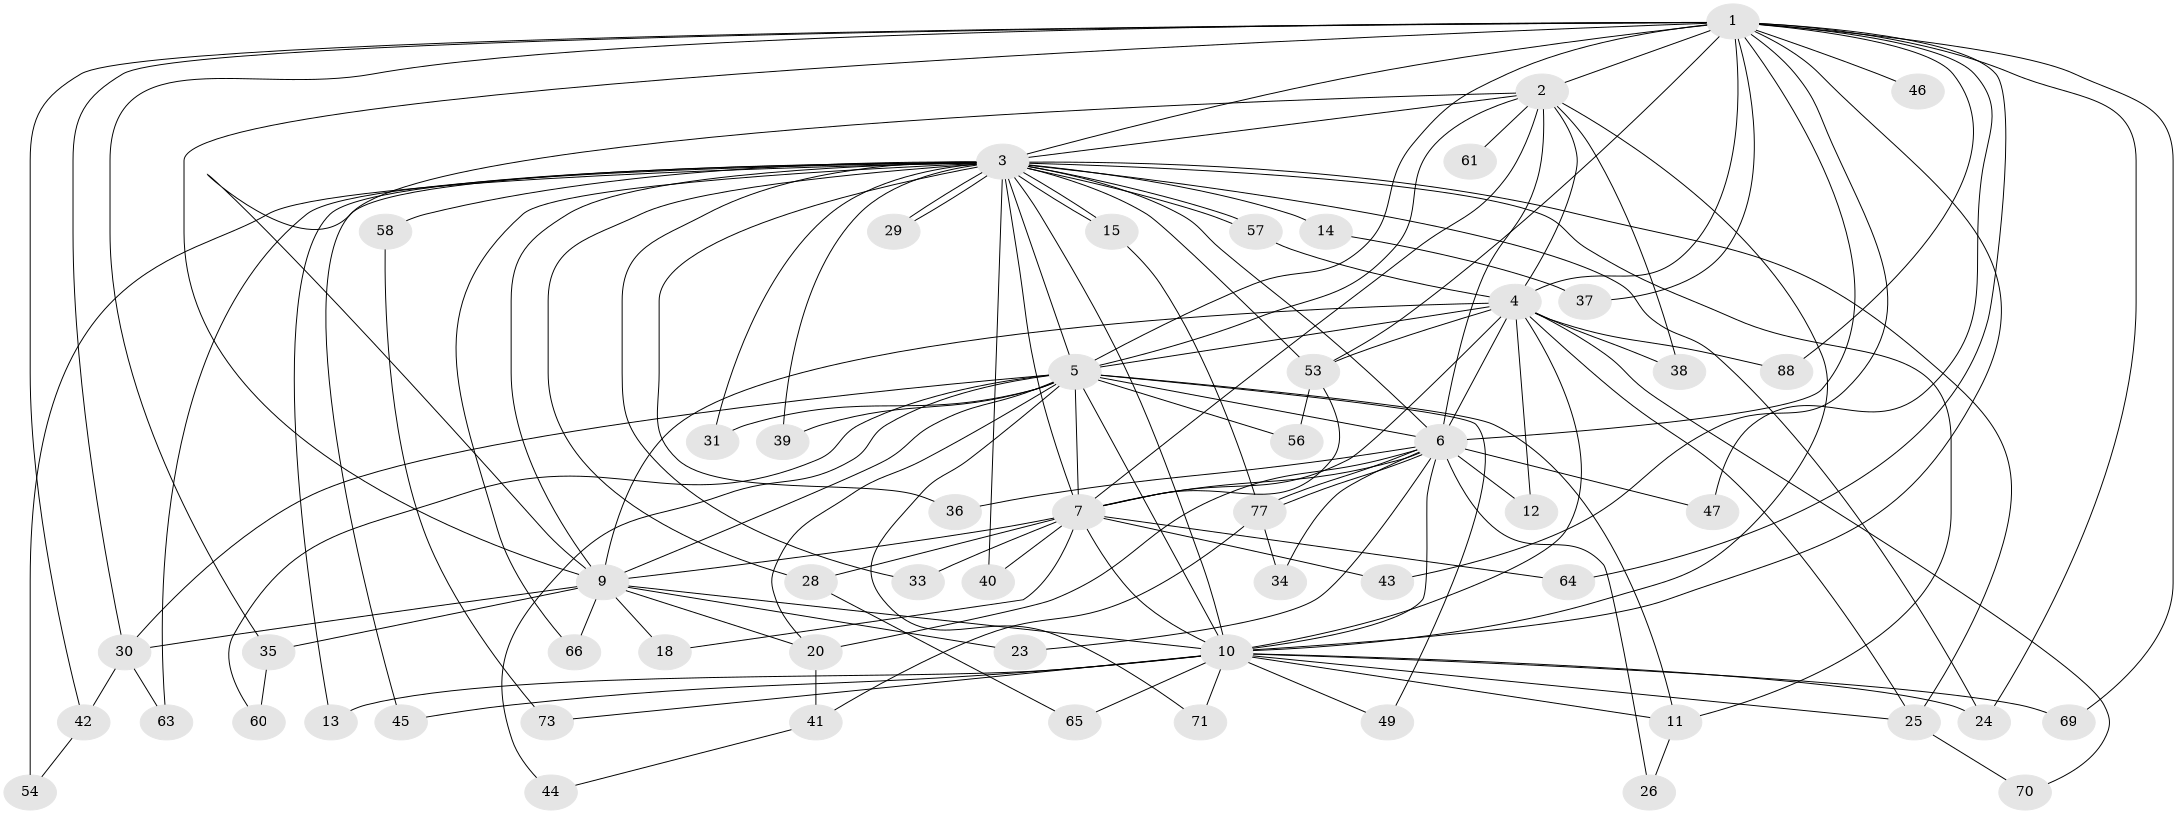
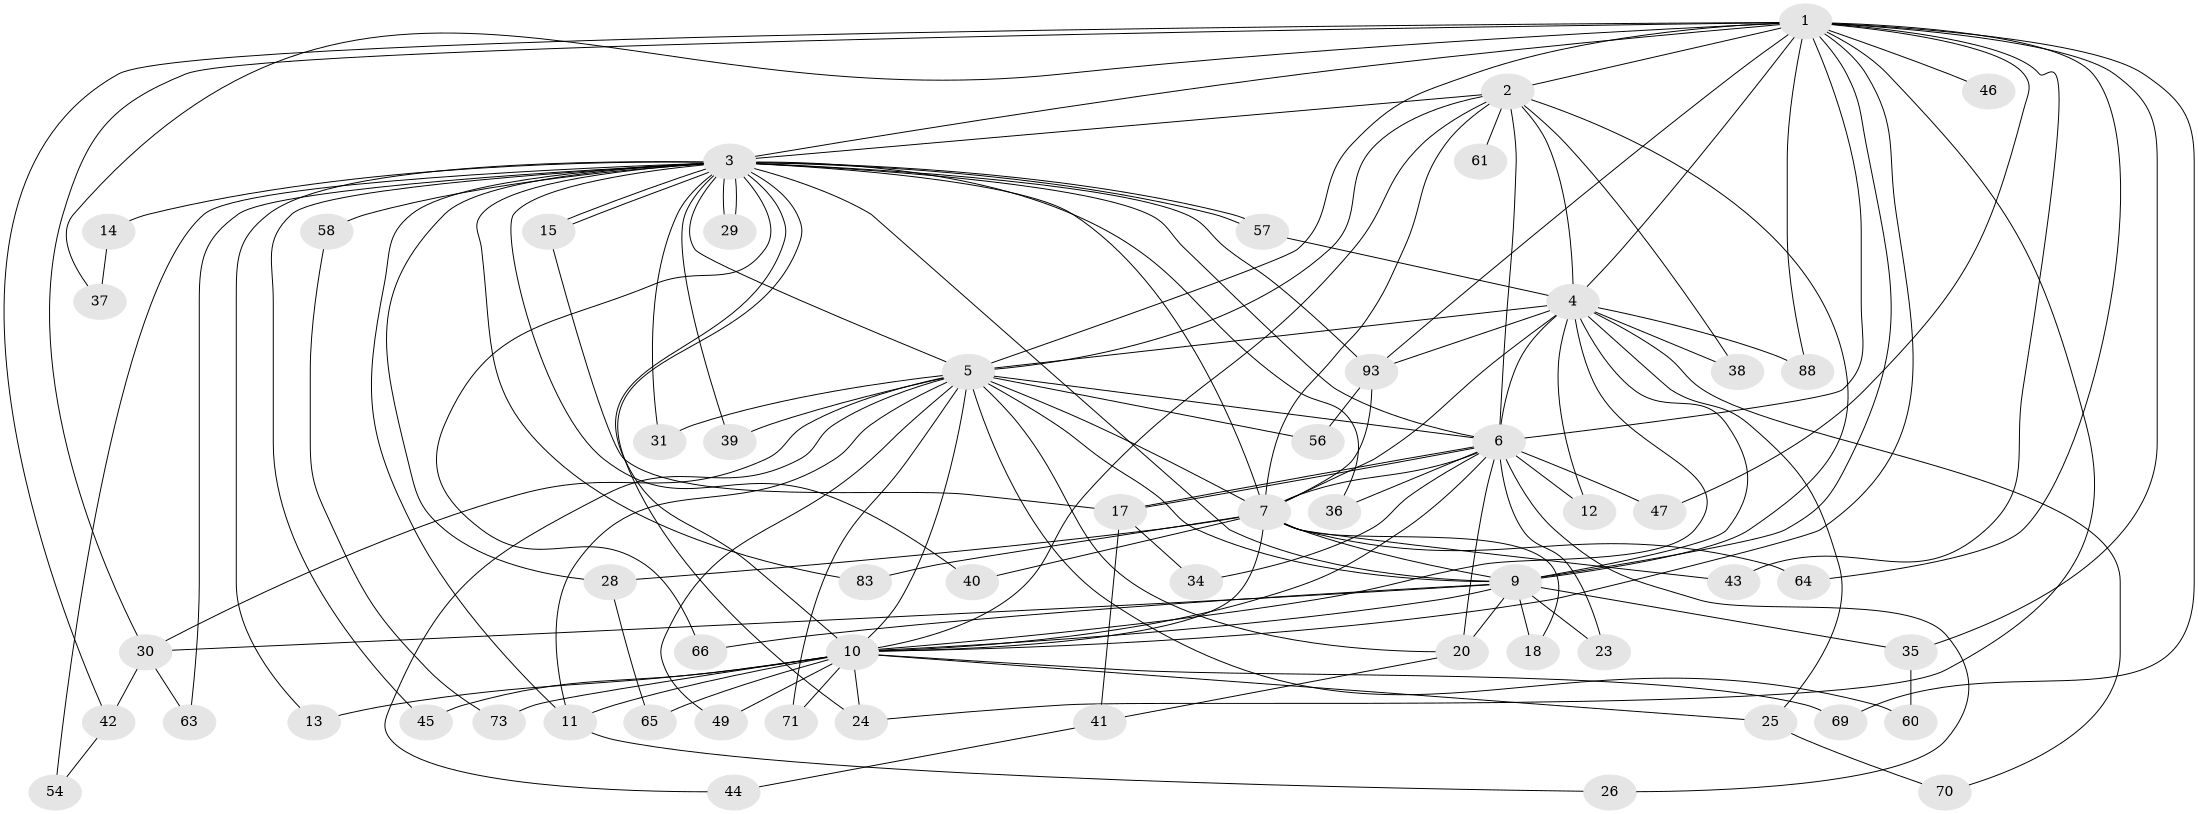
  graph {
    node [color=gray90 style=filled]
    1 [super="+62"]
    2 [super="+16"]
    3 [super="+8"]
    4 [super="+22"]
    5 [super="+19"]
    6 [super="+52"]
    9 [super="+27"]
    10 [super="+21"]
    24 [super="+59"]
    30 [super="+51"]
    35
    37
    42 [super="+72"]
    43
    46
    47
-   53 [super="+74"]
+   53 [super="+74" label=93]
    64
    n19 [label=88]
    69
    7 [super="+32"]
    38
    61
    11 [super="+48"]
    13
    14
    15
    25 [super="+55"]
    28
    29
    31
-   33
+   33 [label=83]
    36
    39
    40
    45
    54
    57
    58
    63
    66
    12
    70
    20
    44
    49
    56 [super="+67"]
    60
    71
-   17 [label=77]
+   17
    23
    26
    34 [super="+50"]
    18
    65
    73
    41
    1 -- 2 [weight=2]
    1 -- 3 [weight=2]
    1 -- 4
    1 -- 5
    1 -- 6 [weight=2]
    1 -- 9
    1 -- 10
    1 -- 24
    1 -- 30
    1 -- 35
    1 -- 37
    1 -- 42
    1 -- 43
    1 -- 46
    1 -- 47
    1 -- 53
    1 -- 64
    1 -- n19
    1 -- 69
    2 -- 3 [weight=2]
    2 -- 4
    2 -- 5
    2 -- 6
    2 -- 9
    2 -- 10
    2 -- 7
    2 -- 38
    2 -- 61
    3 -- 5 [weight=2]
    3 -- 6 [weight=2]
    3 -- 9 [weight=2]
    3 -- 10 [weight=2]
    3 -- 24
    3 -- 53
    3 -- 7 [weight=2]
    3 -- 11
    3 -- 13
    3 -- 14 [weight=2]
    3 -- 15
    3 -- 15
-   3 -- 25
    3 -- 28
    3 -- 29
    3 -- 29
    3 -- 31
    3 -- 33
    3 -- 36
    3 -- 39
    3 -- 40
    3 -- 45
    3 -- 54 [weight=2]
    3 -- 57
    3 -- 57
    3 -- 58 [weight=2]
    3 -- 63
    3 -- 66
    4 -- 5
    4 -- 6
    4 -- 9
    4 -- 10
    4 -- 53
    4 -- n19
    4 -- 7
    4 -- 38
    4 -- 25
    4 -- 12
    4 -- 70
    5 -- 6
    5 -- 9
    5 -- 10
    5 -- 30
    5 -- 7
    5 -- 11
    5 -- 31
    5 -- 39
    5 -- 20
    5 -- 44
    5 -- 49
    5 -- 56
    5 -- 60
    5 -- 71
    6 -- 10
    6 -- 47
    6 -- 7
    6 -- 36
    6 -- 12
    6 -- 20 [weight=2]
    6 -- 17
    6 -- 17
    6 -- 23
    6 -- 26
    6 -- 34
    9 -- 10
    9 -- 30
    9 -- 35
    9 -- 66
    9 -- 20
    9 -- 23
    9 -- 18
    10 -- 24
    10 -- 69
    10 -- 11
    10 -- 13 [weight=2]
    10 -- 25
    10 -- 45
    10 -- 49
    10 -- 71
    10 -- 65
    10 -- 73
    30 -- 42
    30 -- 63
    35 -- 60
    42 -- 54
    53 -- 7 [weight=2]
    53 -- 56
    7 -- 9
    7 -- 10
    7 -- 43
    7 -- 64
    7 -- 28
    7 -- 33
    7 -- 40
    7 -- 18
    11 -- 26
    14 -- 37
    15 -- 17
    25 -- 70
    28 -- 65
    57 -- 4 [weight=3]
    58 -- 73
    20 -- 41
    17 -- 34
    17 -- 41
    41 -- 44
  }
